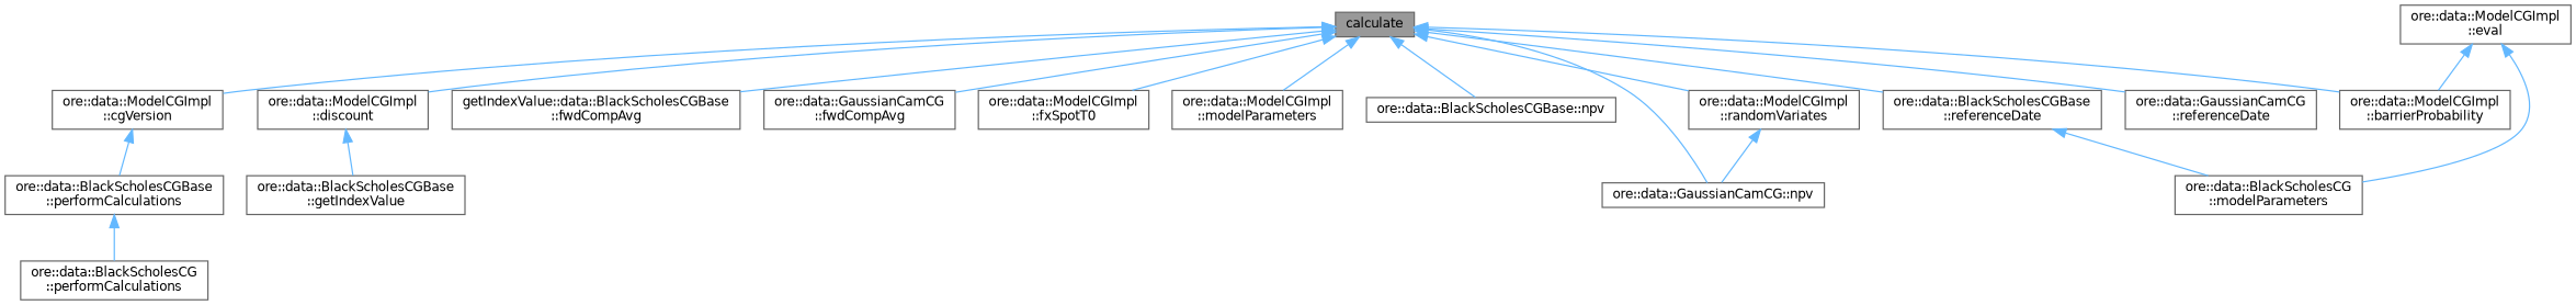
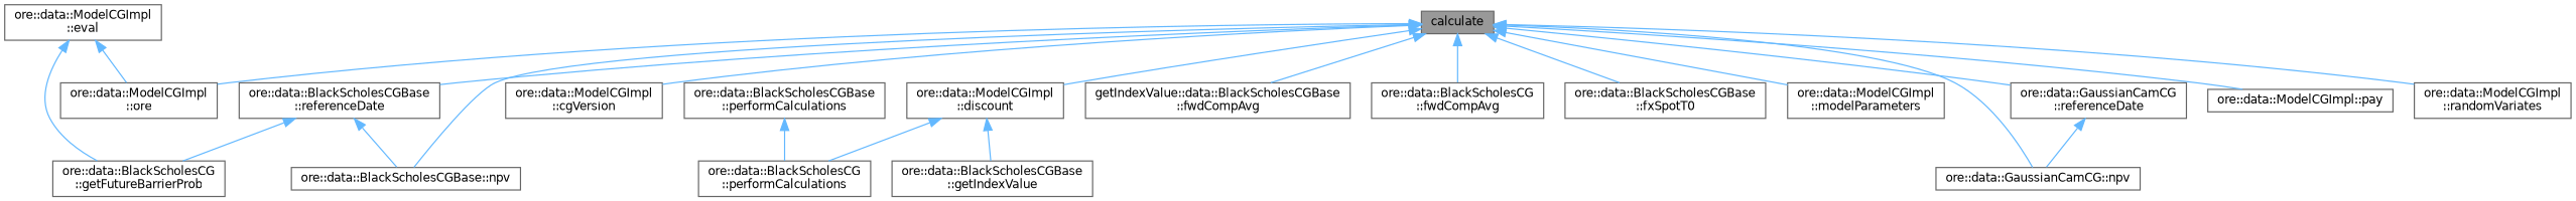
  digraph {
    rankdir=TB
    node [color=grey40 fillcolor=white fontname=Helvetica fontsize=10 shape=box style=filled]
    edge [color=steelblue1 dir=back fontname=Helvetica fontsize=10 labelfontname=Helvetica labelfontsize=10 style=solid]
    n1 [color=gray40 fillcolor=grey60 fontcolor=black height=0.2 label=calculate width=0.4]
-   n2 [height=0.2 label="ore::data::ModelCGImpl\l::barrierProbability" width=0.4]
+   n2 [height=0.2 label="ore::data::ModelCGImpl\l::ore" width=0.4]
    n3 [height=0.2 label="ore::data::ModelCGImpl\l::cgVersion" width=0.4]
    n4 [height=0.2 label="ore::data::ModelCGImpl\l::discount" width=0.4]
    n5 [height=0.2 label="getIndexValue::data::BlackScholesCGBase\l::fwdCompAvg" width=0.4]
-   n6 [height=0.2 label="ore::data::GaussianCamCG\l::fwdCompAvg" width=0.4]
-   n7 [height=0.2 label="ore::data::ModelCGImpl\l::fxSpotT0" width=0.4]
+   n6 [height=0.2 label="ore::data::BlackScholesCG\l::fwdCompAvg" width=0.4]
+   n7 [height=0.2 label="ore::data::BlackScholesCGBase\l::fxSpotT0" width=0.4]
    n8 [height=0.2 label="ore::data::ModelCGImpl\l::modelParameters" width=0.4]
    n9 [height=0.2 label="ore::data::BlackScholesCGBase::npv" width=0.4]
    n10 [height=0.2 label="ore::data::GaussianCamCG::npv" width=0.4]
+   n11 [height=0.2 label="ore::data::ModelCGImpl::pay" width=0.4]
    n12 [height=0.2 label="ore::data::ModelCGImpl\l::randomVariates" width=0.4]
    n13 [height=0.2 label="ore::data::BlackScholesCGBase\l::referenceDate" width=0.4]
    n14 [height=0.2 label="ore::data::GaussianCamCG\l::referenceDate" width=0.4]
    n15 [height=0.2 label="ore::data::BlackScholesCGBase\l::performCalculations" width=0.4]
    n16 [height=0.2 label="ore::data::BlackScholesCG\l::performCalculations" width=0.4]
    n17 [height=0.2 label="ore::data::BlackScholesCGBase\l::getIndexValue" width=0.4]
    n18 [height=0.2 label="ore::data::ModelCGImpl\l::eval" width=0.4]
-   n19 [height=0.2 label="ore::data::BlackScholesCG\l::modelParameters" width=0.4]
+   n19 [height=0.2 label="ore::data::BlackScholesCG\l::getFutureBarrierProb" width=0.4]
    n1 -> n2
    n1 -> n3
    n1 -> n4
    n1 -> n5
    n1 -> n6
    n1 -> n7
    n1 -> n8
    n1 -> n9
    n1 -> n10
+   n1 -> n11
    n1 -> n12
    n1 -> n13
    n1 -> n14
-   n3 -> n15
+   n4 -> n16
    n4 -> n17
+   n13 -> n9
    n13 -> n19
-   n12 -> n10
+   n14 -> n10
    n15 -> n16
    n18 -> n2
    n18 -> n19
  }
